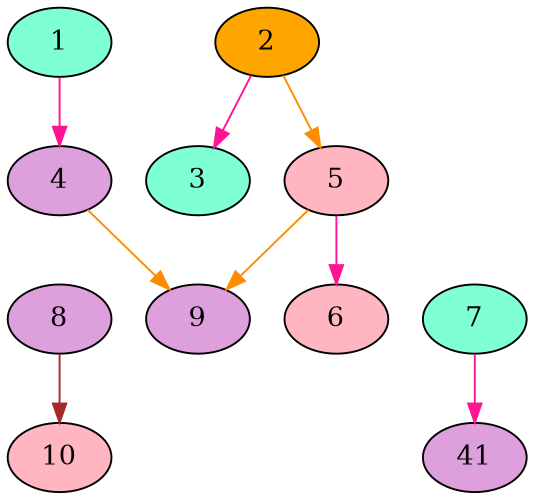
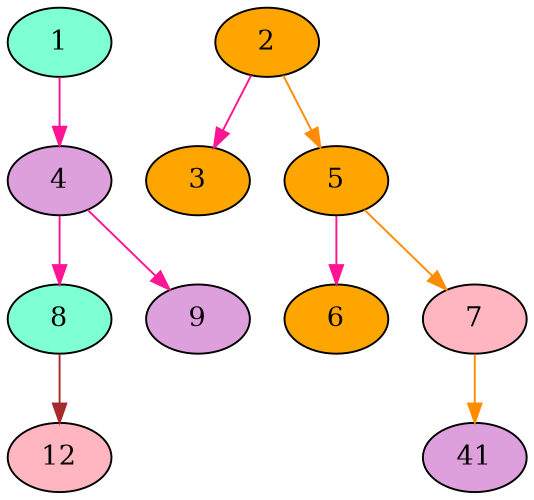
  digraph {
    node [alpha=0.06 fillcolor=plum style=filled]
    edge [color=deeppink]
    1 [alpha=0.18 expect_size=183358649467404288 fillcolor=aquamarine]
    4 [alpha=0.10 expect_size=4173719908061806592]
-   8 [alpha=0.13 expect_size=125519023395661]
+   8 [alpha=0.13 expect_size=125519023395661 fillcolor=aquamarine]
    9 [alpha=0.19 expect_size=436886291751868]
-   10 [alpha=0.10 expect_size=3793977914643447808 fillcolor=lightpink]
+   10 [alpha=0.10 expect_size=3793977914643447808 fillcolor=lightpink label=12]
    2 [expect_size=303659171599876096 fillcolor=orange]
-   3 [alpha=0.04 expect_size=8162065631277445 fillcolor=aquamarine]
-   5 [alpha=0.00 expect_size=1089358913498775552 fillcolor=lightpink]
-   6 [alpha=0.02 expect_size=1914445006912518 fillcolor=lightpink]
-   7 [expect_size=4180043725029769216 fillcolor=aquamarine]
+   3 [alpha=0.04 expect_size=8162065631277445 fillcolor=orange]
+   5 [alpha=0.00 expect_size=1089358913498775552 fillcolor=orange]
+   6 [alpha=0.02 expect_size=1914445006912518 fillcolor=orange]
+   7 [expect_size=4180043725029769216 fillcolor=lightpink]
    n11 [expect_size=359661568000000000 label=41]
    1 -> 4
-   4 -> 9 [color=darkorange]
+   4 -> 8
+   4 -> 9
    8 -> 10 [color=brown]
    2 -> 3
    2 -> 5 [color=darkorange]
    5 -> 6
-   5 -> 9 [color=darkorange]
-   7 -> n11
+   5 -> 7 [color=darkorange]
+   7 -> n11 [color=darkorange]
  }
